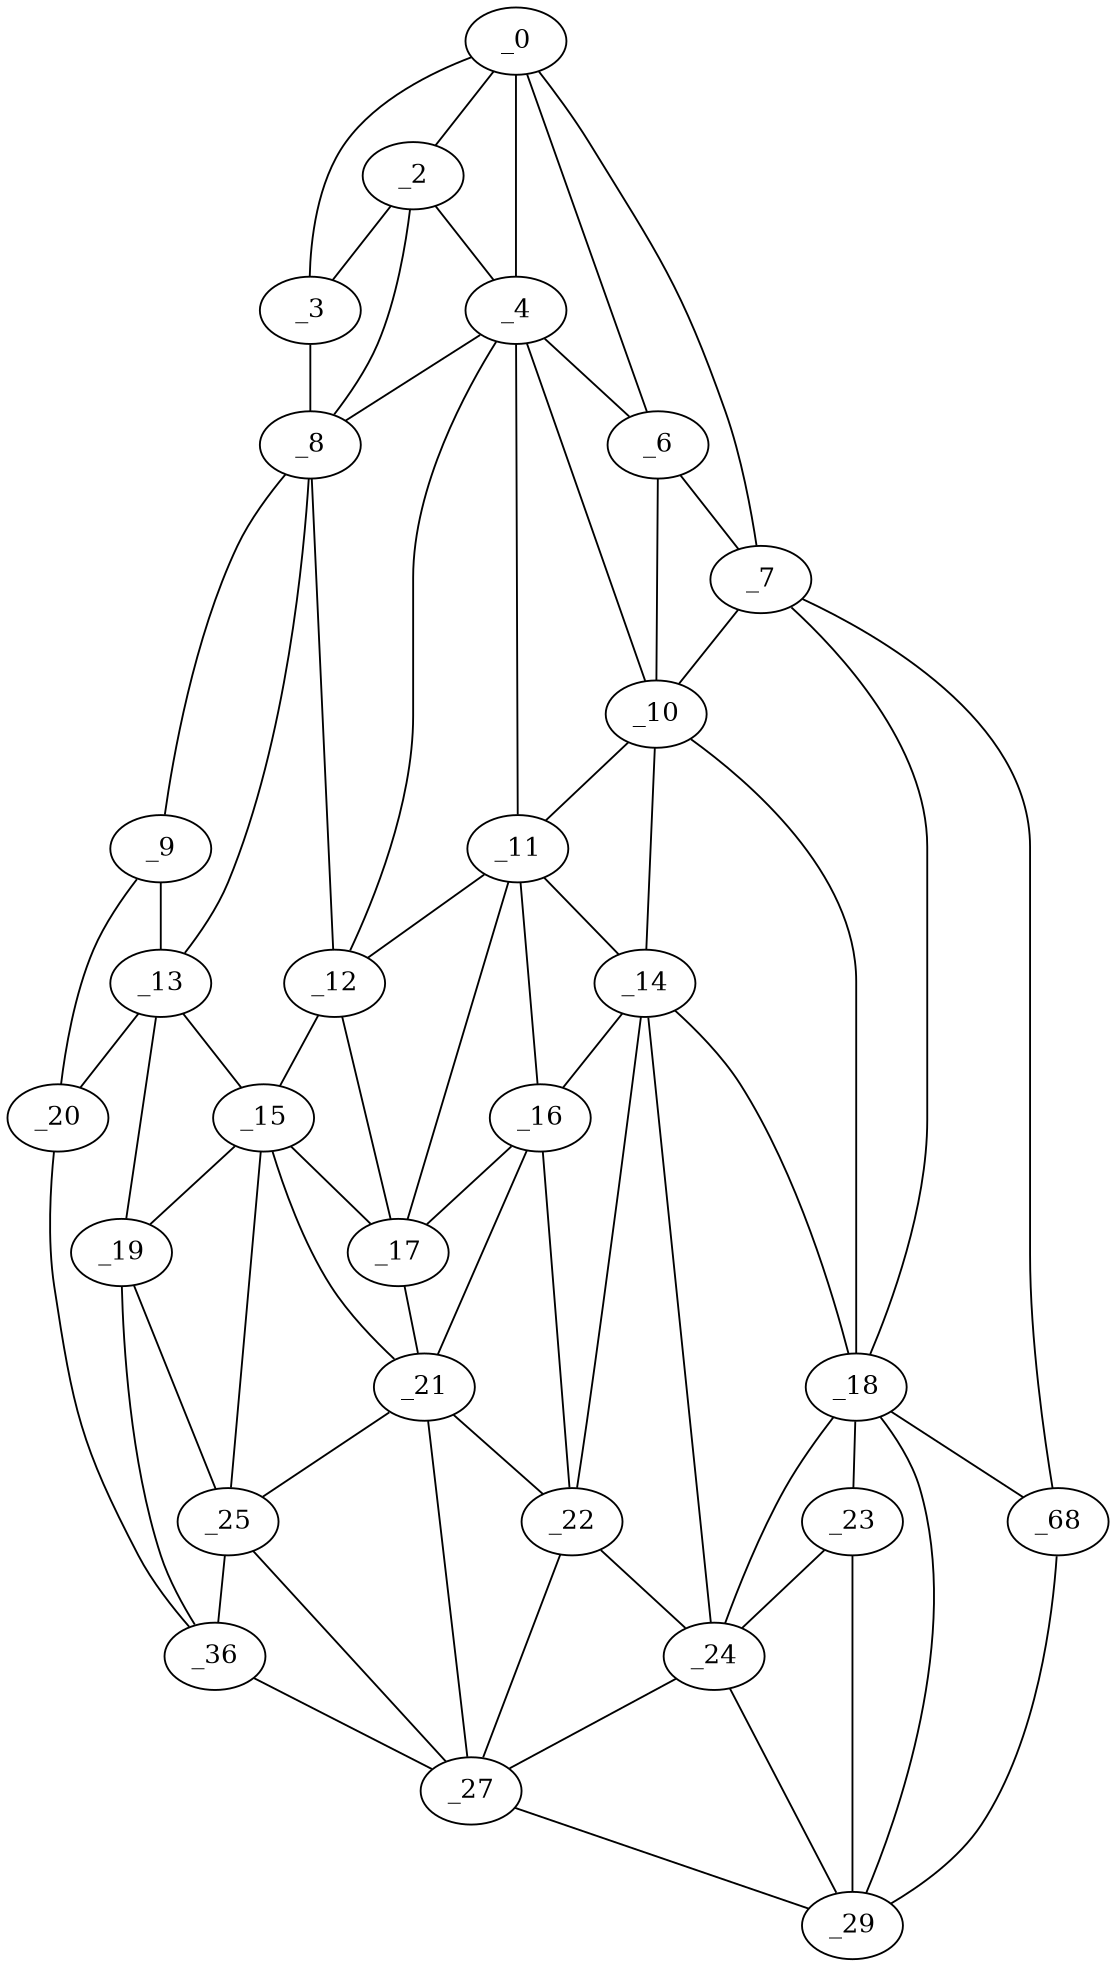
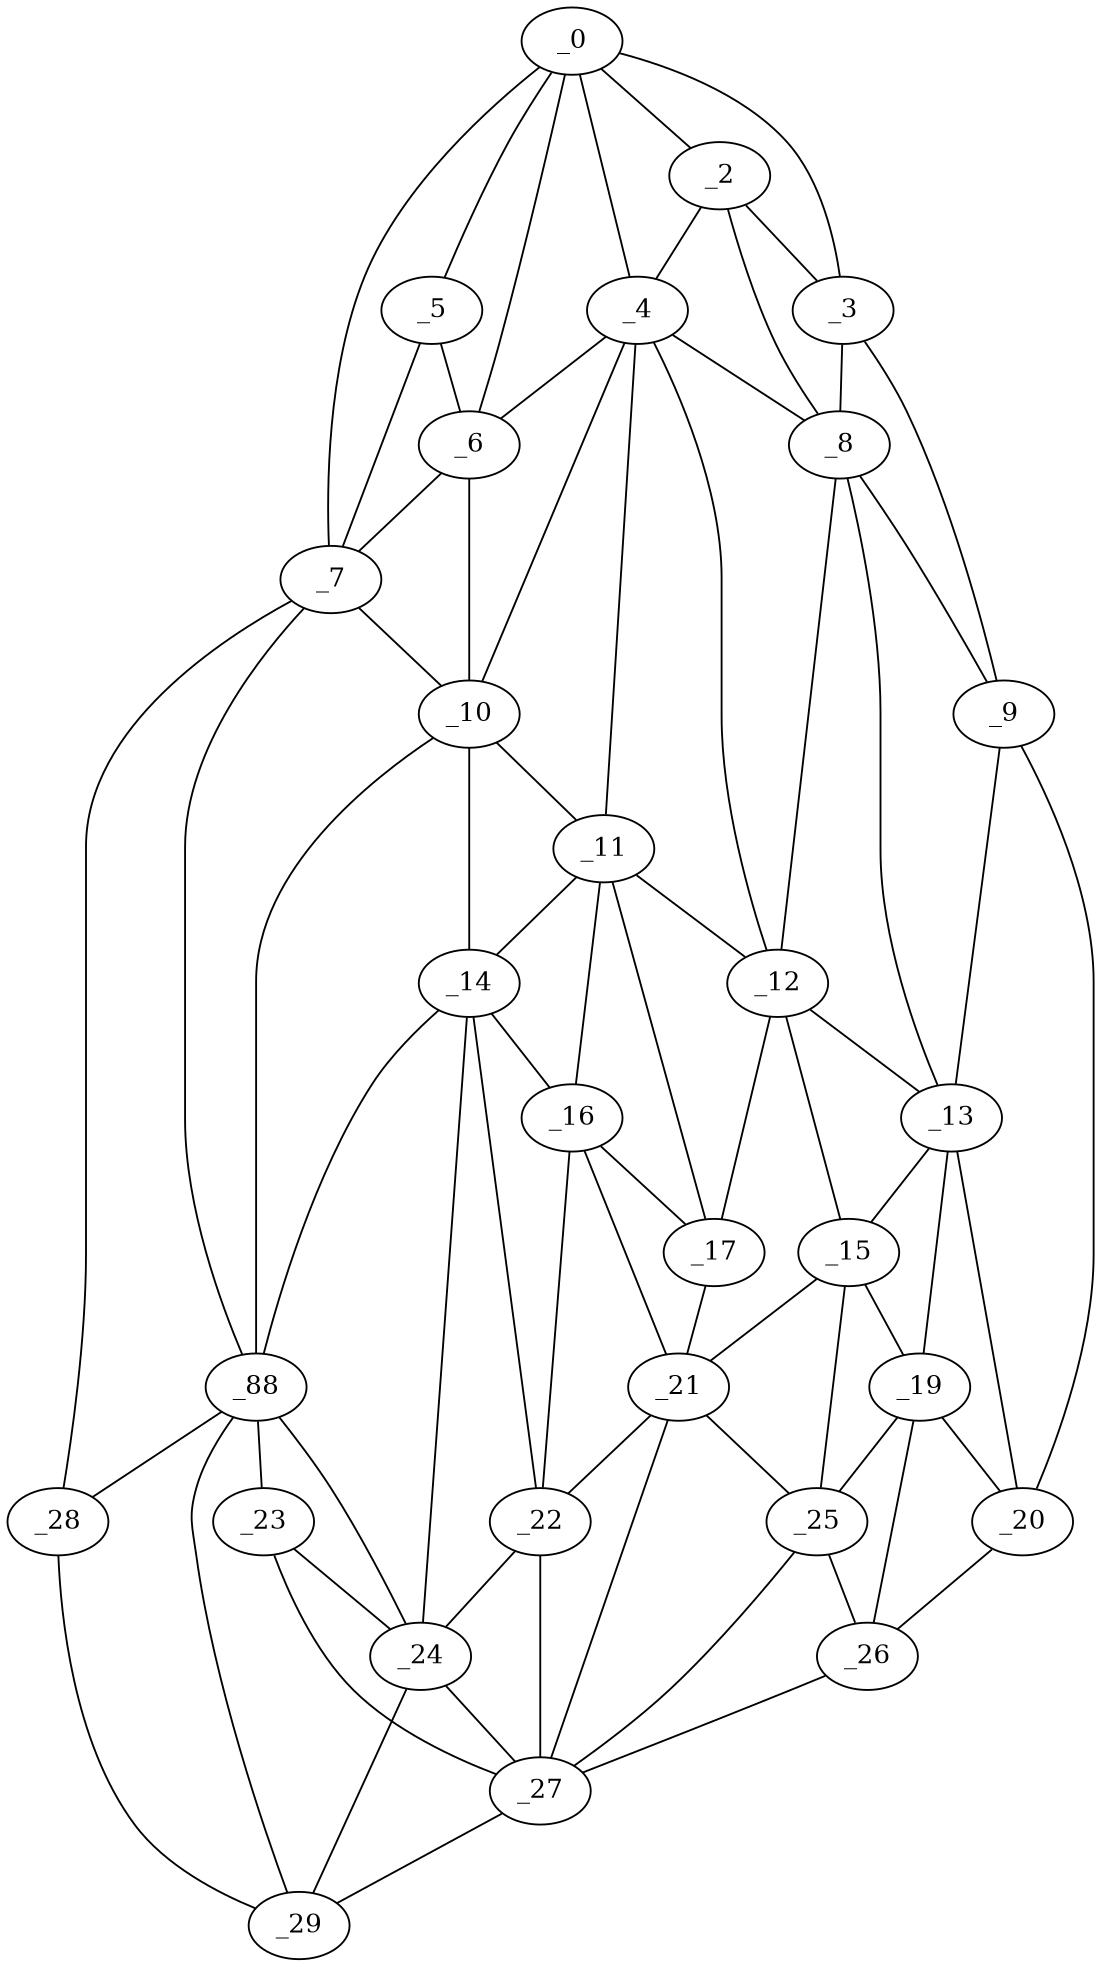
  graph {
    node [x=55 y=115]
    edge [valence=2]
    _0 [x=30 y=41]
    _2 [x=32]
    _3 [x=32 y=123]
    _4 [x=40 y=96]
+   _5 [x=46 y=50]
    _6 [x=46 y=53]
    _7 [y=50]
    _8 [y=119]
    _9 [y=125]
    _10 [x=57 y=55]
    _11 [x=64 y=91]
    _12 [x=65 y=100]
-   _28 [x=99 y=6 label=_68]
-   _18 [x=71 y=54]
+   _28 [x=99 y=6]
+   _18 [x=71 y=54 label=_88]
    _29 [x=100 y=42]
    _13 [x=67 y=114]
    _20 [x=73 y=125]
    _14 [x=69 y=84]
    _16 [x=70 y=92]
    _17 [x=70 y=97]
    _15 [x=69 y=104]
    _24 [x=91 y=71]
    _23 [x=91 y=52]
    _19 [x=73 y=119]
-   _26 [x=96 y=123 label=_36]
+   _26 [x=96 y=123]
    _22 [x=90 y=83]
    _21 [x=88 y=97]
    _25 [x=92 y=112]
    _27 [x=97]
    _0 -- _2
    _0 -- _3 [valence=1]
    _0 -- _4
+   _0 -- _5
    _0 -- _6
    _0 -- _7
    _2 -- _3
    _2 -- _4
    _2 -- _8
    _3 -- _8 [valence=1]
+   _3 -- _9 [valence=1]
    _4 -- _6
    _4 -- _8 [valence=1]
    _4 -- _10
    _4 -- _11
    _4 -- _12
+   _5 -- _6 [valence=1]
+   _5 -- _7
    _6 -- _7
    _6 -- _10
    _7 -- _10 [valence=1]
    _7 -- _28 [valence=1]
    _7 -- _18
    _8 -- _9 [valence=1]
    _8 -- _12
    _8 -- _13 [valence=1]
    _9 -- _13
    _9 -- _20 [valence=1]
    _10 -- _11
    _10 -- _18 [valence=1]
    _10 -- _14
    _11 -- _12
    _11 -- _14
    _11 -- _16
    _11 -- _17
+   _12 -- _13
    _12 -- _17
    _12 -- _15
    _28 -- _29 [valence=1]
    _18 -- _28
    _18 -- _29 [valence=1]
    _18 -- _24
    _18 -- _23 [valence=1]
    _13 -- _20 [valence=1]
    _13 -- _15
    _13 -- _19
    _20 -- _26 [valence=1]
    _14 -- _18
    _14 -- _16
    _14 -- _24 [valence=1]
    _14 -- _22 [valence=1]
    _16 -- _17
    _16 -- _22 [valence=1]
    _16 -- _21
    _17 -- _21 [valence=1]
-   _15 -- _17
    _15 -- _19
    _15 -- _21
    _15 -- _25
    _24 -- _29
    _24 -- _27 [valence=1]
-   _23 -- _29
+   _23 -- _27
    _23 -- _24
+   _19 -- _20
    _19 -- _26 [valence=1]
    _19 -- _25
    _26 -- _27 [valence=1]
    _22 -- _24
    _22 -- _27
    _21 -- _22 [valence=1]
    _21 -- _25
    _21 -- _27
    _25 -- _26
    _25 -- _27 [valence=1]
    _27 -- _29 [valence=1]
  }
